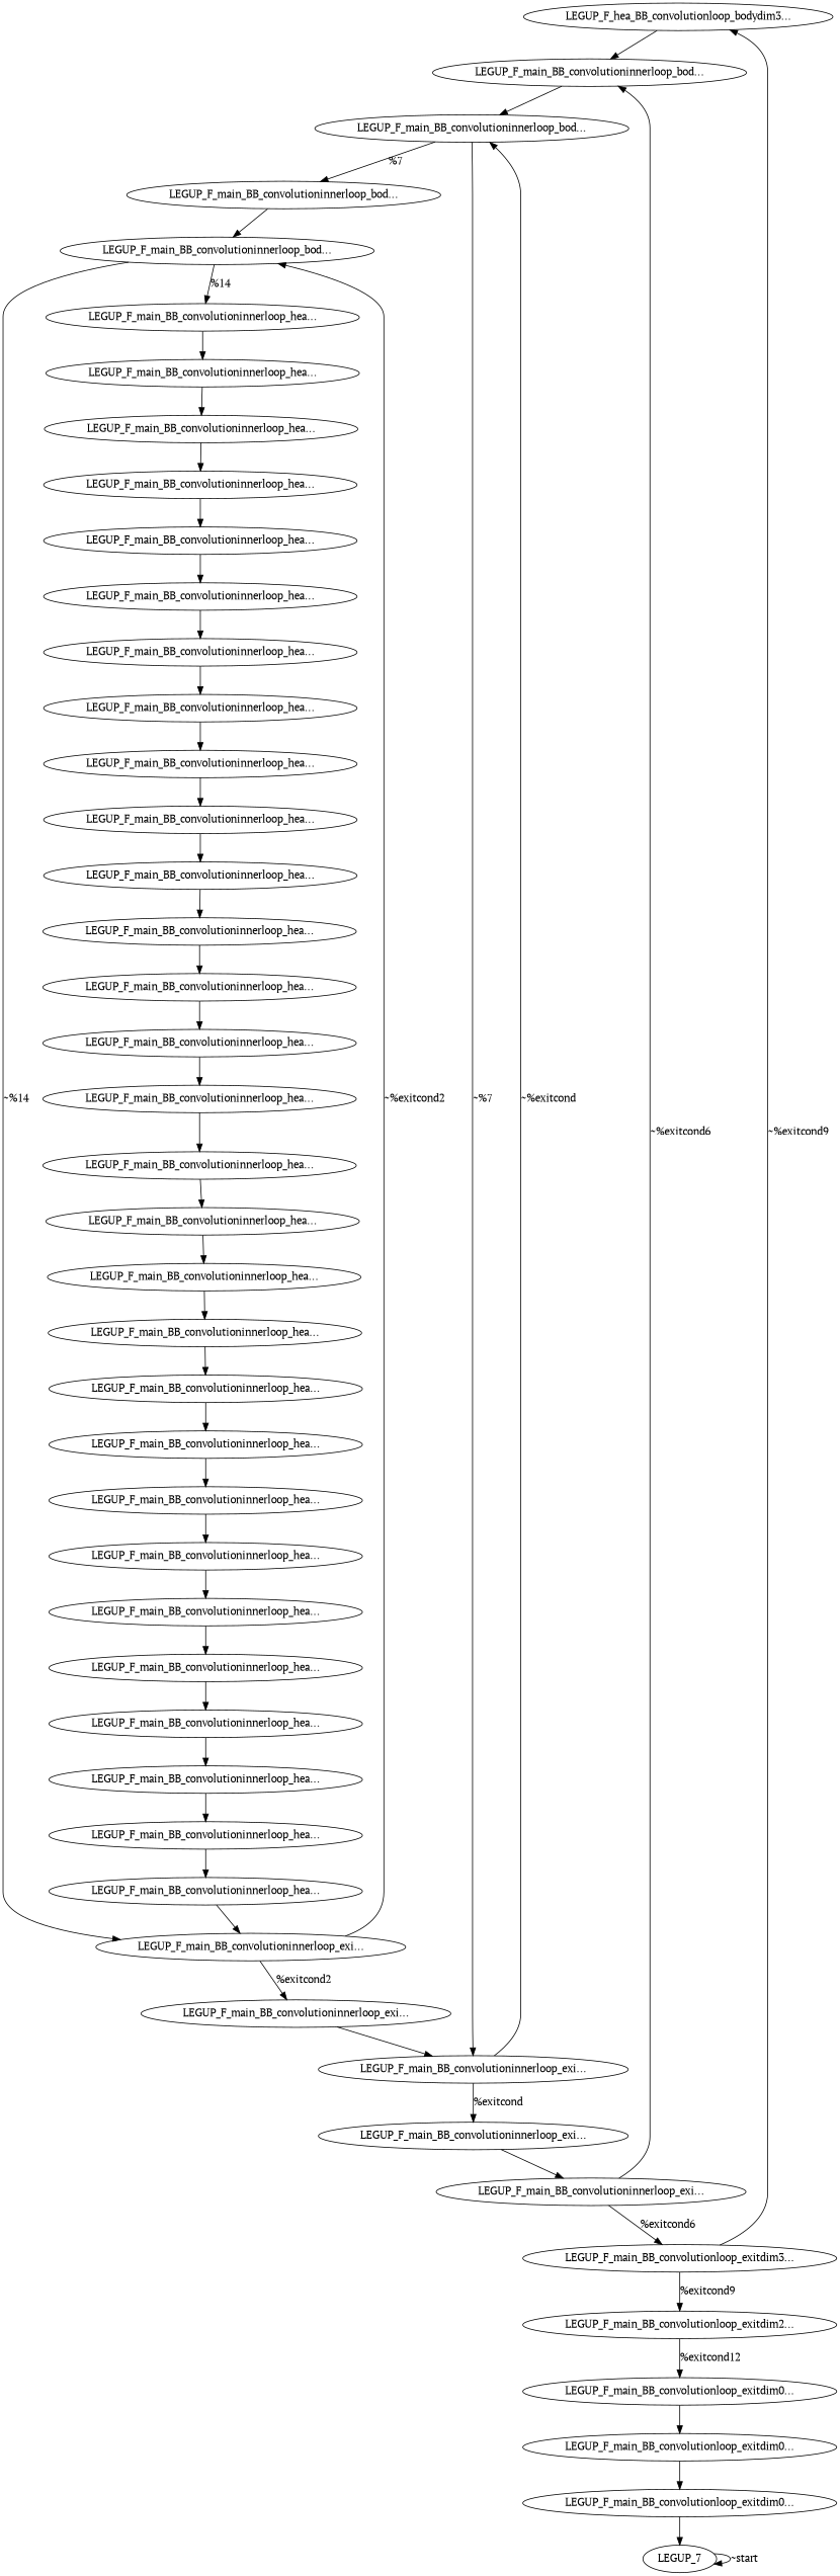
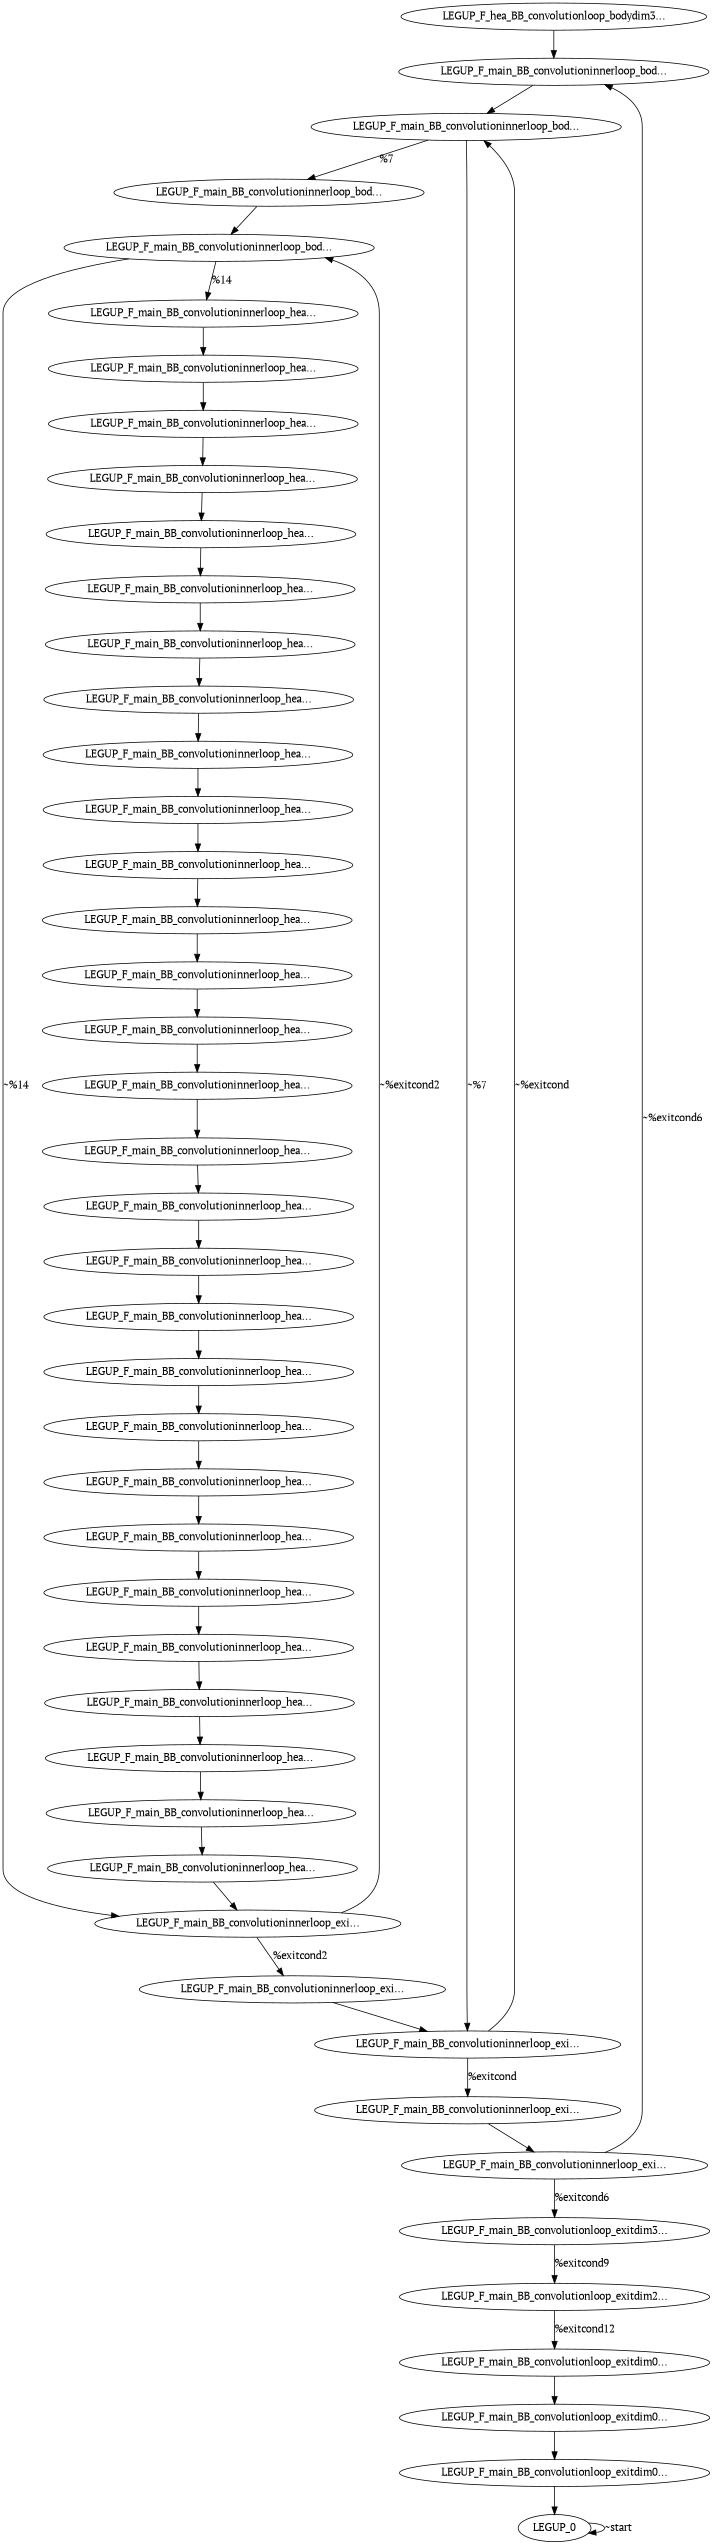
  digraph {
    fontname="PT Serif"
    node [fontname="PT Serif"]
    edge [fontname="PT Serif"]
    n1 [label="LEGUP_F_hea_BB_convolutionloop_bodydim3..."]
    n2 [label="LEGUP_F_main_BB_convolutioninnerloop_bod..."]
-   n3 [label=LEGUP_7]
+   n3 [label=LEGUP_0]
    n4 [label="LEGUP_F_main_BB_convolutioninnerloop_bod..."]
    n5 [label="LEGUP_F_main_BB_convolutioninnerloop_bod..."]
    n6 [label="LEGUP_F_main_BB_convolutioninnerloop_exi..."]
    n7 [label="LEGUP_F_main_BB_convolutioninnerloop_bod..."]
    n8 [label="LEGUP_F_main_BB_convolutioninnerloop_exi..."]
    n9 [label="LEGUP_F_main_BB_convolutioninnerloop_exi..."]
    n10 [label="LEGUP_F_main_BB_convolutioninnerloop_hea..."]
    n11 [label="LEGUP_F_main_BB_convolutioninnerloop_exi..."]
    n12 [label="LEGUP_F_main_BB_convolutioninnerloop_exi..."]
    n13 [label="LEGUP_F_main_BB_convolutioninnerloop_hea..."]
    n14 [label="LEGUP_F_main_BB_convolutioninnerloop_hea..."]
    n15 [label="LEGUP_F_main_BB_convolutioninnerloop_hea..."]
    n16 [label="LEGUP_F_main_BB_convolutioninnerloop_hea..."]
    n17 [label="LEGUP_F_main_BB_convolutioninnerloop_hea..."]
    n18 [label="LEGUP_F_main_BB_convolutioninnerloop_hea..."]
    n19 [label="LEGUP_F_main_BB_convolutioninnerloop_hea..."]
    n20 [label="LEGUP_F_main_BB_convolutioninnerloop_hea..."]
    n21 [label="LEGUP_F_main_BB_convolutioninnerloop_hea..."]
    n22 [label="LEGUP_F_main_BB_convolutioninnerloop_hea..."]
    n23 [label="LEGUP_F_main_BB_convolutioninnerloop_hea..."]
    n24 [label="LEGUP_F_main_BB_convolutioninnerloop_hea..."]
    n25 [label="LEGUP_F_main_BB_convolutioninnerloop_hea..."]
    n26 [label="LEGUP_F_main_BB_convolutioninnerloop_hea..."]
    n27 [label="LEGUP_F_main_BB_convolutioninnerloop_hea..."]
    n28 [label="LEGUP_F_main_BB_convolutioninnerloop_hea..."]
    n29 [label="LEGUP_F_main_BB_convolutioninnerloop_hea..."]
    n30 [label="LEGUP_F_main_BB_convolutioninnerloop_hea..."]
    n31 [label="LEGUP_F_main_BB_convolutioninnerloop_hea..."]
    n32 [label="LEGUP_F_main_BB_convolutioninnerloop_hea..."]
    n33 [label="LEGUP_F_main_BB_convolutioninnerloop_hea..."]
    n34 [label="LEGUP_F_main_BB_convolutioninnerloop_hea..."]
    n35 [label="LEGUP_F_main_BB_convolutioninnerloop_hea..."]
    n36 [label="LEGUP_F_main_BB_convolutioninnerloop_hea..."]
    n37 [label="LEGUP_F_main_BB_convolutioninnerloop_hea..."]
    n38 [label="LEGUP_F_main_BB_convolutioninnerloop_hea..."]
    n39 [label="LEGUP_F_main_BB_convolutioninnerloop_hea..."]
    n40 [label="LEGUP_F_main_BB_convolutioninnerloop_hea..."]
    n41 [label="LEGUP_F_main_BB_convolutionloop_exitdim3..."]
    n42 [label="LEGUP_F_main_BB_convolutionloop_exitdim2..."]
    n43 [label="LEGUP_F_main_BB_convolutionloop_exitdim0..."]
    n44 [label="LEGUP_F_main_BB_convolutionloop_exitdim0..."]
    n45 [label="LEGUP_F_main_BB_convolutionloop_exitdim0..."]
    n1 -> n2
    n2 -> n4
    n3 -> n3 [label="~start"]
    n4 -> n5 [label="%7"]
    n4 -> n6 [label="~%7"]
    n5 -> n7
    n6 -> n4 [label="~%exitcond"]
    n6 -> n8 [label="%exitcond"]
    n7 -> n9 [label="~%14"]
    n7 -> n10 [label="%14"]
    n8 -> n11
    n9 -> n7 [label="~%exitcond2"]
    n9 -> n12 [label="%exitcond2"]
    n10 -> n13
    n11 -> n2 [label="~%exitcond6"]
    n11 -> n41 [label="%exitcond6"]
    n12 -> n6
    n13 -> n14
    n14 -> n15
    n15 -> n16
    n16 -> n17
    n17 -> n18
    n18 -> n19
    n19 -> n20
    n20 -> n21
    n21 -> n22
    n22 -> n23
    n23 -> n24
    n24 -> n25
    n25 -> n26
    n26 -> n27
    n27 -> n28
    n28 -> n29
    n29 -> n30
    n30 -> n31
    n31 -> n32
    n32 -> n33
    n33 -> n34
    n34 -> n35
    n35 -> n36
    n36 -> n37
    n37 -> n38
    n38 -> n39
    n39 -> n40
    n40 -> n9
-   n41 -> n1 [label="~%exitcond9"]
    n41 -> n42 [label="%exitcond9"]
    n42 -> n43 [label="%exitcond12"]
    n43 -> n44
    n44 -> n45
    n45 -> n3
  }
